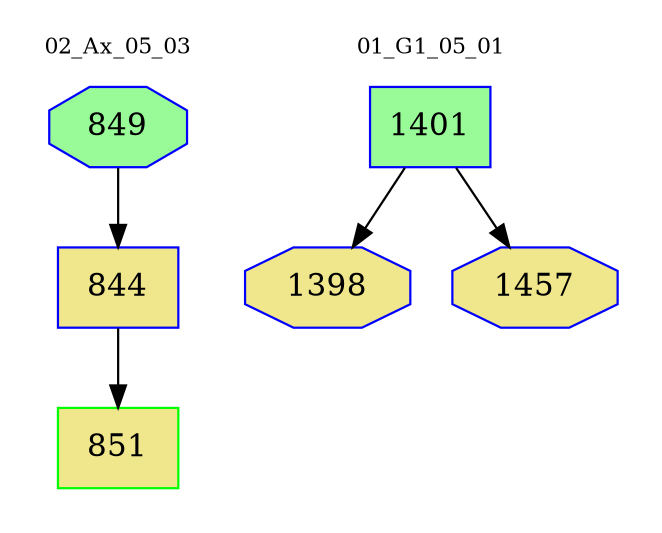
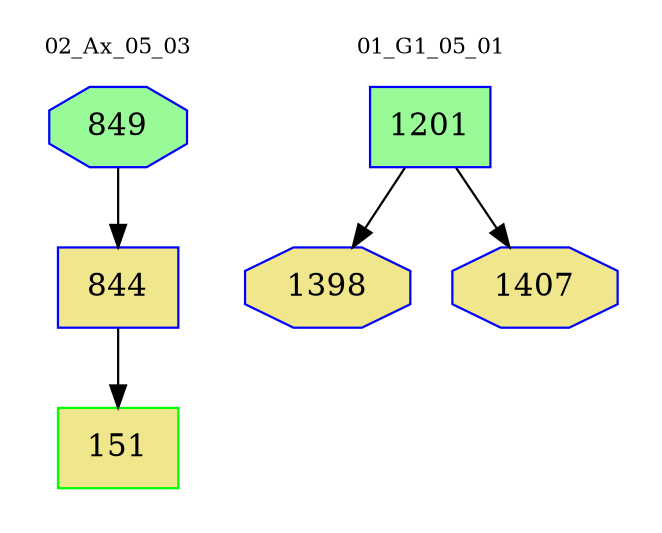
  digraph {
    node [color=blue fillcolor=khaki shape=octagon style=filled]
    edge [color=black]
    n1 [fillcolor=palegreen label=849]
    n2 [label=844 shape=box]
-   n3 [color=green label=851 shape=box]
-   n4 [fillcolor=palegreen label=1401 shape=box]
+   n3 [color=green label=151 shape=box]
+   n4 [fillcolor=palegreen label=1201 shape=box]
    n5 [label=1398]
-   n6 [label=1457]
+   n6 [label=1407]
    subgraph cluster_1 {
      color=white
      fontsize=10
      label="02_Ax_05_03"
      n1
      n2
      n3
    }
    subgraph cluster_2 {
      color=white
      fontsize=10
      label="01_G1_05_01"
      n4
      n5
      n6
    }
    n1 -> n2
    n2 -> n3
    n4 -> n5
    n4 -> n6
  }
